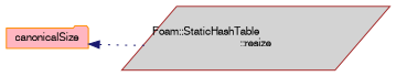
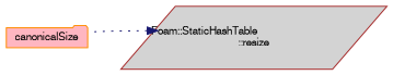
  digraph {
    rankdir=LR
    node [fontname=FreeSans fontsize=10 style=filled]
    n1 [color=darkorange fillcolor=lightpink fontcolor=black height=0.2 label=canonicalSize shape=folder width=0.4]
    n2 [color=brown height=0.2 label="Foam::StaticHashTable\l::resize" shape=parallelogram width=0.4 fillcolor=lightgrey]
-   n1 -> n2 [color=midnightblue dir=back fontname=FreeSans fontsize=10 labelfontname=FreeSans labelfontsize=10 style=dotted]
+   n2 -> n1 [color=midnightblue dir=back fontname=FreeSans fontsize=10 labelfontname=FreeSans labelfontsize=10 style=dotted]
  }
